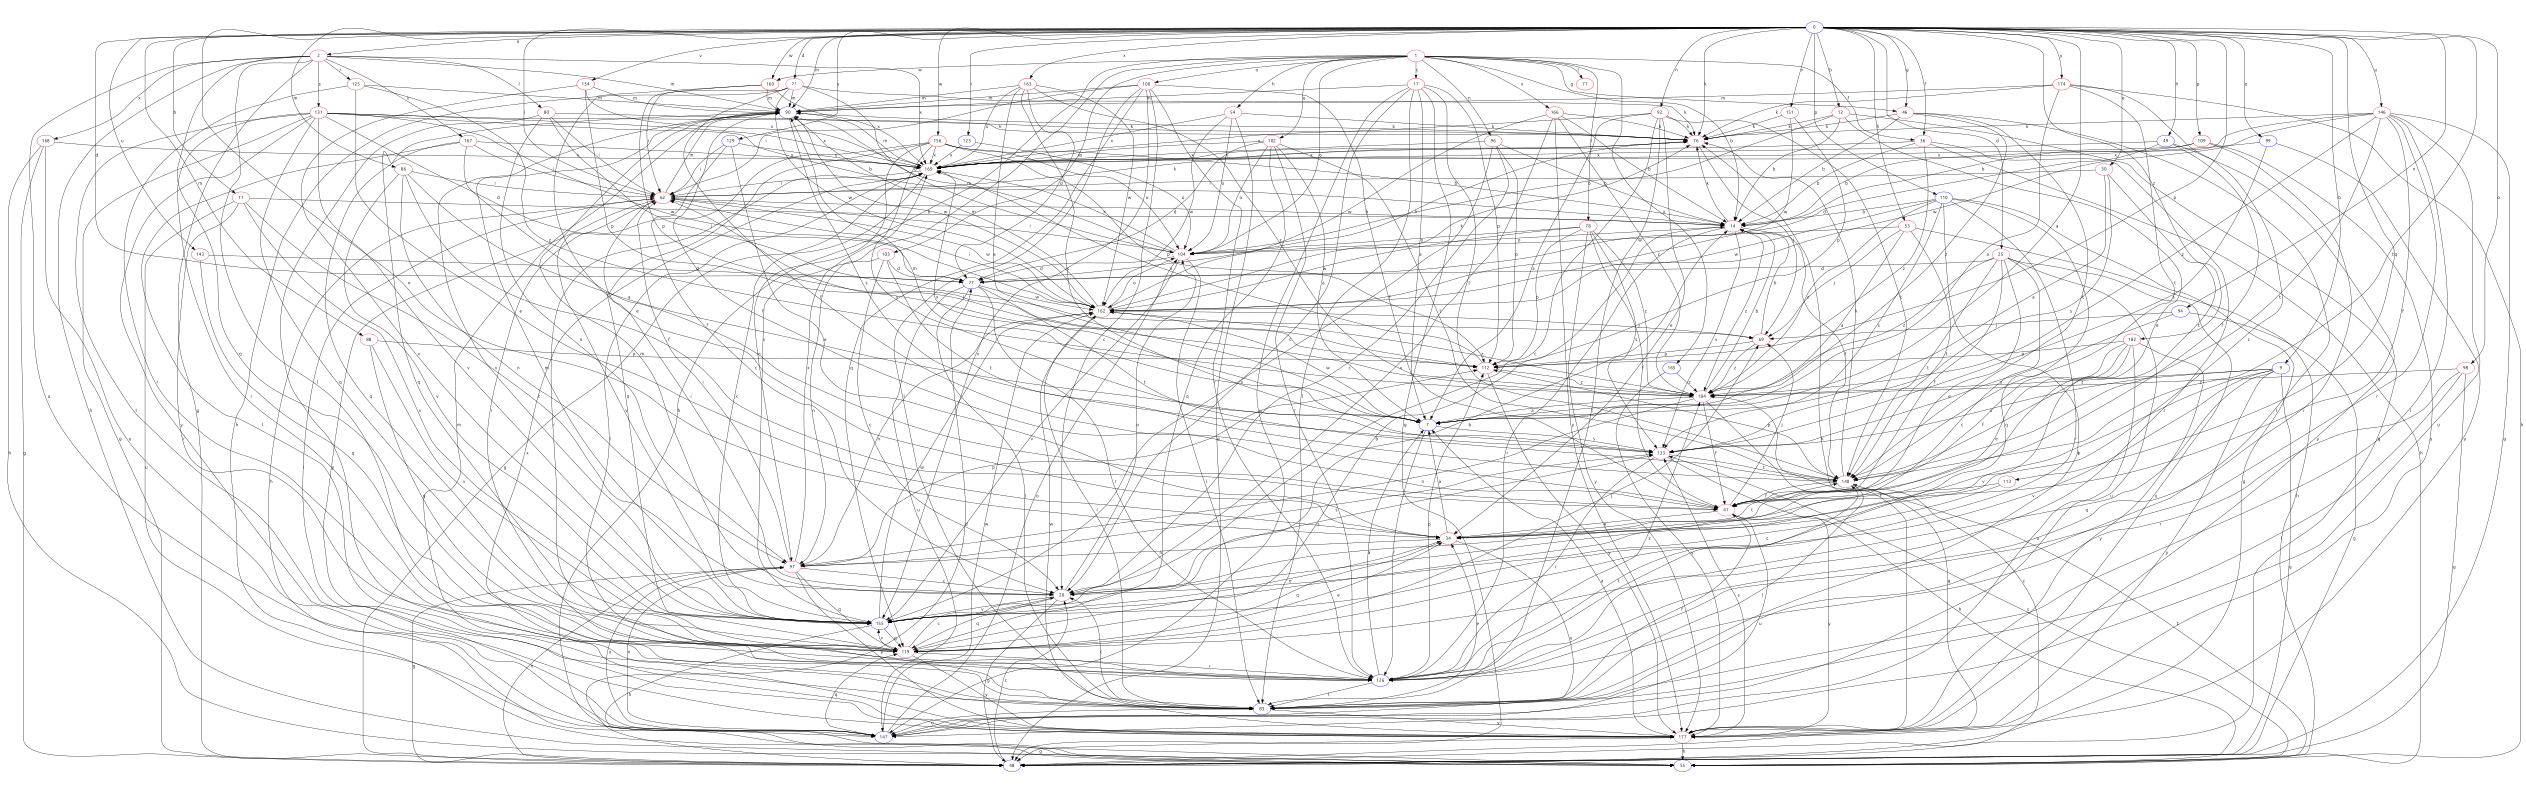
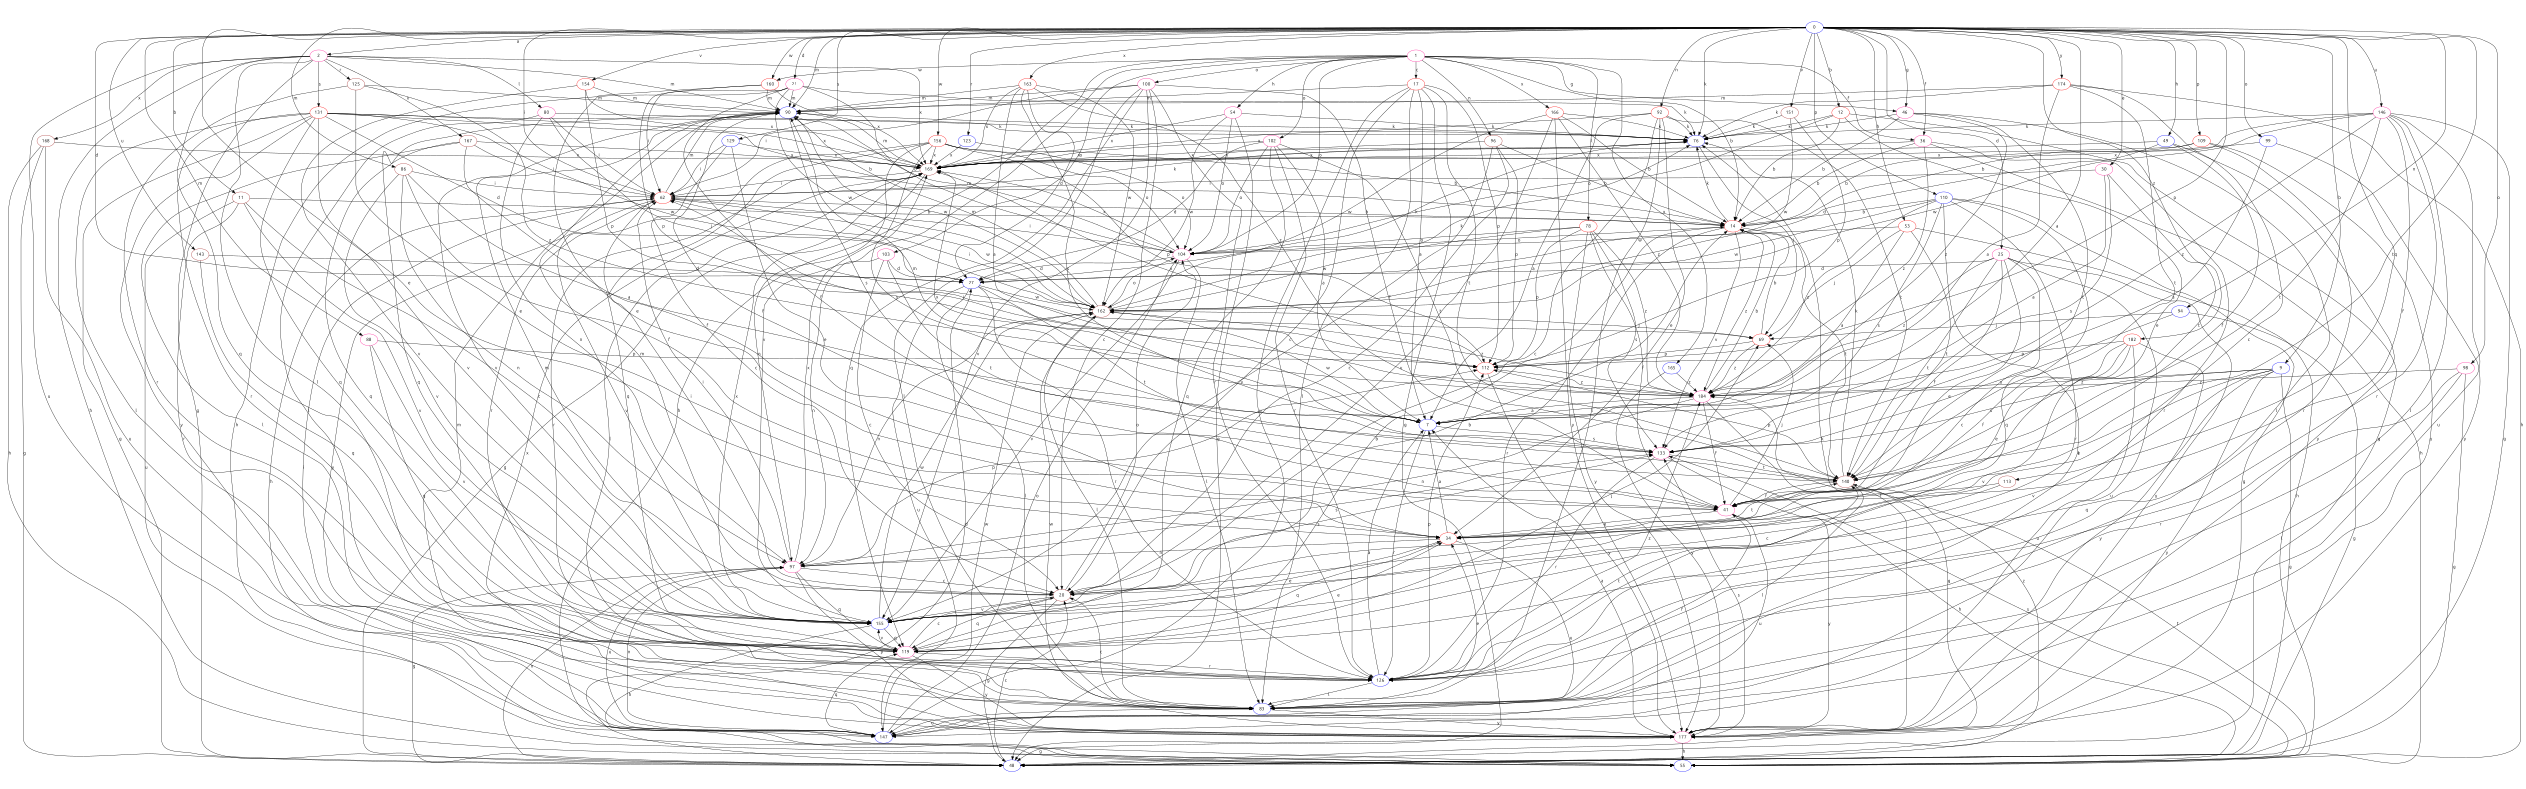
  strict digraph {
    fontname=Ubuntu
    node [color=deeppink fontname=Ubuntu]
    edge [fontname=Ubuntu]
    0 [color=blue]
    2
    7 [color=blue]
    9 [color=blue]
    11 [color=brown]
    12 [color=red]
    21
    25
    27 [color=blue]
    30
    34 [color=red]
    36
    46
    49 [color=blue]
    53 [color=red]
    62 [color=red]
-   76
+   76 [color=blue]
    86 [color=brown]
    88
    90 [color=blue]
    92 [color=red]
    94 [color=blue]
    98
    99 [color=blue]
    109 [color=red]
    110 [color=blue]
    112 [color=red]
    113 [color=brown]
    123 [color=blue]
    129 [color=blue]
    140 [color=brown]
    143 [color=brown]
    146
    151 [color=brown]
    154 [color=red]
    156 [color=red]
    160 [color=red]
    163 [color=red]
    174 [color=red]
    182 [color=red]
    55 [color=blue]
    48 [color=blue]
    80
    83 [color=blue]
    119
    125 [color=brown]
    131 [color=red]
    147 [color=blue]
    167 [color=brown]
    168 [color=brown]
    169 [color=brown]
    126 [color=blue]
    133
    162 [color=brown]
    155 [color=blue]
    177
    184
    14 [color=red]
    20 [color=brown]
    104
    41
    97
    69 [color=red]
    1
    17 [color=red]
    54
-   77 [color=red]
    78 [color=red]
    96 [color=brown]
    100
    102
    103
    165 [color=blue]
    166 [color=red]
    0 -> 2 [label=a]
    0 -> 7 [label=a]
    0 -> 9 [label=b]
    0 -> 11 [label=b]
    0 -> 12 [label=b]
    0 -> 21 [label=d]
    0 -> 25 [label=d]
    0 -> 27 [label=d]
    0 -> 30 [label=e]
    0 -> 34 [label=e]
    0 -> 36 [label=f]
    0 -> 46 [label=g]
    0 -> 49 [label=h]
    0 -> 53 [label=h]
    0 -> 62 [label=i]
    0 -> 76 [label=k]
    0 -> 86 [label=m]
    0 -> 88 [label=m]
    0 -> 90 [label=m]
    0 -> 92 [label=n]
    0 -> 94 [label=n]
    0 -> 98 [label=o]
    0 -> 99 [label=o]
    0 -> 109 [label=p]
    0 -> 110 [label=p]
    0 -> 112 [label=p]
    0 -> 113 [label=q]
    0 -> 123 [label=r]
    0 -> 129 [label=s]
    0 -> 140 [label=t]
    0 -> 143 [label=u]
    0 -> 146 [label=u]
    0 -> 151 [label=v]
    0 -> 154 [label=v]
    0 -> 156 [label=w]
    0 -> 160 [label=w]
    0 -> 163 [label=x]
    0 -> 174 [label=y]
    0 -> 182 [label=z]
    2 -> 90 [label=m]
    2 -> 55 [label=h]
    2 -> 48 [label=g]
    2 -> 80 [label=l]
    2 -> 83 [label=l]
    2 -> 119 [label=q]
    2 -> 125 [label=r]
    2 -> 131 [label=s]
    2 -> 147 [label=u]
    2 -> 167 [label=x]
    2 -> 168 [label=x]
    2 -> 169 [label=x]
    7 -> 90 [label=m]
    7 -> 169 [label=x]
    7 -> 126 [label=r]
    7 -> 133 [label=s]
    7 -> 162 [label=w]
    9 -> 34 [label=e]
    9 -> 48 [label=g]
    9 -> 119 [label=q]
    9 -> 133 [label=s]
    9 -> 155 [label=v]
    9 -> 177 [label=y]
    9 -> 184 [label=z]
    11 -> 147 [label=u]
    11 -> 126 [label=r]
    11 -> 155 [label=v]
    11 -> 14 [label=b]
    11 -> 20 [label=c]
    12 -> 34 [label=e]
    12 -> 76 [label=k]
    12 -> 48 [label=g]
    12 -> 14 [label=b]
    12 -> 104 [label=o]
    21 -> 62 [label=i]
    21 -> 76 [label=k]
    21 -> 90 [label=m]
    21 -> 55 [label=h]
    21 -> 162 [label=w]
    21 -> 104 [label=o]
    21 -> 41 [label=f]
    25 -> 27 [label=d]
    25 -> 34 [label=e]
    25 -> 140 [label=t]
    25 -> 147 [label=u]
    25 -> 177 [label=y]
    25 -> 184 [label=z]
    25 -> 20 [label=c]
    25 -> 41 [label=f]
    27 -> 76 [label=k]
    27 -> 140 [label=t]
    27 -> 83 [label=l]
    27 -> 147 [label=u]
    27 -> 126 [label=r]
    27 -> 162 [label=w]
    30 -> 7 [label=a]
    30 -> 62 [label=i]
    30 -> 140 [label=t]
    30 -> 133 [label=s]
    34 -> 7 [label=a]
    34 -> 140 [label=t]
    34 -> 119 [label=q]
    34 -> 147 [label=u]
    34 -> 97 [label=n]
    36 -> 55 [label=h]
    36 -> 169 [label=x]
    36 -> 126 [label=r]
    36 -> 184 [label=z]
    36 -> 14 [label=b]
    46 -> 76 [label=k]
    46 -> 140 [label=t]
    46 -> 83 [label=l]
    46 -> 184 [label=z]
    46 -> 14 [label=b]
    49 -> 27 [label=d]
    49 -> 169 [label=x]
    49 -> 177 [label=y]
    49 -> 41 [label=f]
    53 -> 7 [label=a]
    53 -> 140 [label=t]
    53 -> 55 [label=h]
    53 -> 104 [label=w]
    53 -> 69 [label=j]
    62 -> 76 [label=k]
    62 -> 90 [label=m]
    62 -> 55 [label=h]
    62 -> 162 [label=w]
    62 -> 155 [label=v]
    62 -> 177 [label=y]
    62 -> 14 [label=b]
    76 -> 169 [label=x]
    76 -> 69 [label=j]
    86 -> 7 [label=a]
    86 -> 62 [label=i]
    86 -> 155 [label=v]
    86 -> 41 [label=f]
    86 -> 97 [label=n]
    88 -> 112 [label=p]
    88 -> 119 [label=q]
    88 -> 155 [label=v]
    90 -> 76 [label=k]
    90 -> 119 [label=q]
    90 -> 133 [label=s]
    90 -> 162 [label=w]
    90 -> 155 [label=v]
    90 -> 41 [label=f]
    92 -> 7 [label=a]
    92 -> 34 [label=e]
    92 -> 76 [label=k]
    92 -> 140 [label=t]
    92 -> 83 [label=l]
    92 -> 169 [label=x]
    92 -> 20 [label=c]
    94 -> 48 [label=g]
    94 -> 133 [label=s]
    94 -> 69 [label=j]
    98 -> 48 [label=g]
    98 -> 83 [label=l]
    98 -> 126 [label=r]
    98 -> 184 [label=z]
    99 -> 169 [label=x]
    99 -> 133 [label=s]
    99 -> 177 [label=y]
    109 -> 169 [label=x]
    109 -> 126 [label=r]
    109 -> 177 [label=y]
    109 -> 14 [label=b]
    110 -> 48 [label=g]
    110 -> 83 [label=l]
    110 -> 119 [label=q]
    110 -> 126 [label=r]
    110 -> 133 [label=s]
    110 -> 162 [label=w]
    110 -> 184 [label=z]
    110 -> 14 [label=b]
    112 -> 169 [label=x]
    112 -> 177 [label=y]
    112 -> 184 [label=z]
    113 -> 20 [label=c]
    113 -> 41 [label=f]
    123 -> 169 [label=x]
    123 -> 104 [label=o]
    129 -> 34 [label=e]
    129 -> 62 [label=i]
    129 -> 169 [label=x]
    129 -> 20 [label=c]
    140 -> 76 [label=k]
    140 -> 112 [label=p]
    140 -> 83 [label=l]
    140 -> 41 [label=f]
    143 -> 27 [label=d]
    143 -> 119 [label=q]
    146 -> 76 [label=k]
    146 -> 140 [label=t]
    146 -> 48 [label=g]
    146 -> 83 [label=l]
    146 -> 147 [label=u]
    146 -> 126 [label=r]
    146 -> 162 [label=w]
    146 -> 184 [label=z]
    146 -> 14 [label=b]
    146 -> 41 [label=f]
    151 -> 76 [label=k]
    151 -> 112 [label=p]
    151 -> 162 [label=w]
    154 -> 90 [label=m]
    154 -> 112 [label=p]
    154 -> 169 [label=x]
    154 -> 155 [label=v]
    156 -> 112 [label=p]
    156 -> 119 [label=q]
    156 -> 169 [label=x]
    156 -> 126 [label=r]
    156 -> 133 [label=s]
    156 -> 14 [label=b]
    156 -> 104 [label=o]
    156 -> 97 [label=n]
    160 -> 34 [label=e]
    160 -> 90 [label=m]
    160 -> 112 [label=p]
    160 -> 169 [label=x]
    163 -> 7 [label=a]
    163 -> 27 [label=d]
    163 -> 90 [label=m]
    163 -> 169 [label=x]
    163 -> 133 [label=s]
    163 -> 162 [label=w]
    163 -> 184 [label=z]
    174 -> 7 [label=a]
    174 -> 76 [label=k]
    174 -> 90 [label=m]
    174 -> 140 [label=t]
    174 -> 55 [label=h]
    174 -> 20 [label=c]
    182 -> 34 [label=e]
    182 -> 112 [label=p]
    182 -> 147 [label=u]
    182 -> 155 [label=v]
    182 -> 177 [label=y]
    182 -> 41 [label=f]
    55 -> 140 [label=t]
    55 -> 133 [label=s]
    48 -> 27 [label=d]
    48 -> 184 [label=z]
    48 -> 20 [label=c]
    48 -> 97 [label=n]
    80 -> 62 [label=i]
    80 -> 76 [label=k]
    80 -> 83 [label=l]
    80 -> 97 [label=n]
    80 -> 69 [label=j]
    83 -> 34 [label=e]
    83 -> 147 [label=u]
    83 -> 177 [label=y]
    83 -> 20 [label=c]
    83 -> 41 [label=f]
    119 -> 34 [label=e]
    119 -> 126 [label=r]
    119 -> 155 [label=v]
    119 -> 177 [label=y]
    119 -> 14 [label=b]
    119 -> 20 [label=c]
    119 -> 69 [label=j]
    125 -> 34 [label=e]
    125 -> 90 [label=m]
    125 -> 126 [label=r]
    125 -> 184 [label=z]
    131 -> 27 [label=d]
    131 -> 76 [label=k]
    131 -> 48 [label=g]
    131 -> 83 [label=l]
    131 -> 119 [label=q]
    131 -> 169 [label=x]
    131 -> 126 [label=r]
    131 -> 162 [label=w]
    131 -> 155 [label=v]
    131 -> 177 [label=y]
    131 -> 14 [label=b]
    147 -> 62 [label=i]
    147 -> 119 [label=q]
    147 -> 162 [label=w]
    147 -> 104 [label=o]
    147 -> 97 [label=n]
    167 -> 62 [label=i]
    167 -> 83 [label=l]
    167 -> 119 [label=q]
    167 -> 169 [label=x]
    167 -> 41 [label=f]
    168 -> 55 [label=h]
    168 -> 48 [label=g]
    168 -> 147 [label=u]
    168 -> 169 [label=x]
    169 -> 62 [label=i]
    169 -> 90 [label=m]
    169 -> 48 [label=g]
    169 -> 83 [label=l]
    169 -> 126 [label=r]
    126 -> 7 [label=a]
    126 -> 112 [label=p]
    126 -> 140 [label=t]
    126 -> 83 [label=l]
    126 -> 184 [label=z]
    133 -> 140 [label=t]
    133 -> 55 [label=h]
    133 -> 126 [label=r]
    162 -> 62 [label=i]
    162 -> 76 [label=k]
    162 -> 90 [label=m]
    162 -> 83 [label=l]
    162 -> 184 [label=z]
    162 -> 104 [label=o]
    162 -> 97 [label=n]
    162 -> 69 [label=j]
    155 -> 34 [label=e]
    155 -> 90 [label=m]
    155 -> 55 [label=h]
    155 -> 119 [label=q]
    155 -> 169 [label=x]
    155 -> 162 [label=w]
    155 -> 14 [label=b]
    177 -> 7 [label=a]
    177 -> 76 [label=k]
    177 -> 90 [label=m]
    177 -> 55 [label=h]
    177 -> 48 [label=g]
    177 -> 169 [label=x]
    177 -> 133 [label=s]
    177 -> 162 [label=w]
    184 -> 7 [label=a]
    184 -> 62 [label=i]
    184 -> 48 [label=g]
    184 -> 14 [label=b]
    184 -> 41 [label=f]
    184 -> 97 [label=n]
    14 -> 76 [label=k]
    14 -> 140 [label=t]
    14 -> 126 [label=r]
    14 -> 133 [label=v]
    14 -> 184 [label=z]
    14 -> 104 [label=o]
    20 -> 62 [label=i]
    20 -> 90 [label=m]
    20 -> 48 [label=g]
    20 -> 119 [label=q]
    20 -> 133 [label=s]
    20 -> 155 [label=v]
    20 -> 104 [label=o]
    104 -> 27 [label=d]
    104 -> 62 [label=i]
    104 -> 90 [label=m]
    104 -> 83 [label=l]
    104 -> 169 [label=x]
    104 -> 155 [label=v]
    41 -> 34 [label=e]
    41 -> 147 [label=u]
    41 -> 177 [label=y]
    41 -> 69 [label=j]
    97 -> 62 [label=i]
    97 -> 112 [label=p]
    97 -> 48 [label=g]
    97 -> 119 [label=q]
    97 -> 147 [label=u]
    97 -> 169 [label=x]
    97 -> 133 [label=s]
    97 -> 177 [label=y]
    97 -> 20 [label=c]
    69 -> 112 [label=p]
    69 -> 184 [label=z]
    69 -> 14 [label=b]
    1 -> 36 [label=f]
    1 -> 46 [label=g]
    1 -> 160 [label=w]
    1 -> 55 [label=h]
    1 -> 155 [label=v]
    1 -> 14 [label=b]
    1 -> 104 [label=o]
    1 -> 17 [label=c]
    1 -> 54 [label=h]
-   1 -> 77 [label=l]
    1 -> 78 [label=l]
    1 -> 96 [label=n]
    1 -> 100 [label=o]
    1 -> 102 [label=o]
    1 -> 103 [label=o]
    1 -> 165 [label=x]
    1 -> 166 [label=x]
    17 -> 7 [label=a]
    17 -> 90 [label=m]
    17 -> 112 [label=p]
    17 -> 140 [label=t]
    17 -> 48 [label=g]
    17 -> 83 [label=l]
    17 -> 147 [label=u]
    17 -> 20 [label=c]
    54 -> 76 [label=k]
    54 -> 48 [label=g]
    54 -> 169 [label=x]
    54 -> 162 [label=w]
    54 -> 104 [label=o]
    78 -> 112 [label=p]
    78 -> 133 [label=s]
    78 -> 162 [label=w]
    78 -> 177 [label=y]
    78 -> 184 [label=z]
    78 -> 104 [label=o]
    78 -> 41 [label=f]
    96 -> 112 [label=p]
    96 -> 169 [label=x]
    96 -> 155 [label=v]
    96 -> 14 [label=b]
    96 -> 20 [label=c]
    100 -> 62 [label=i]
    100 -> 90 [label=m]
    100 -> 83 [label=l]
    100 -> 119 [label=q]
    100 -> 126 [label=r]
    100 -> 155 [label=v]
    100 -> 20 [label=c]
    100 -> 41 [label=f]
    102 -> 7 [label=a]
    102 -> 27 [label=d]
    102 -> 140 [label=t]
    102 -> 119 [label=q]
    102 -> 169 [label=x]
    102 -> 126 [label=r]
    102 -> 104 [label=o]
    103 -> 27 [label=d]
    103 -> 140 [label=t]
    103 -> 20 [label=c]
    103 -> 97 [label=n]
    165 -> 177 [label=y]
    165 -> 184 [label=z]
    166 -> 76 [label=k]
    166 -> 162 [label=w]
    166 -> 155 [label=v]
    166 -> 177 [label=y]
    166 -> 184 [label=z]
    166 -> 14 [label=b]
  }
